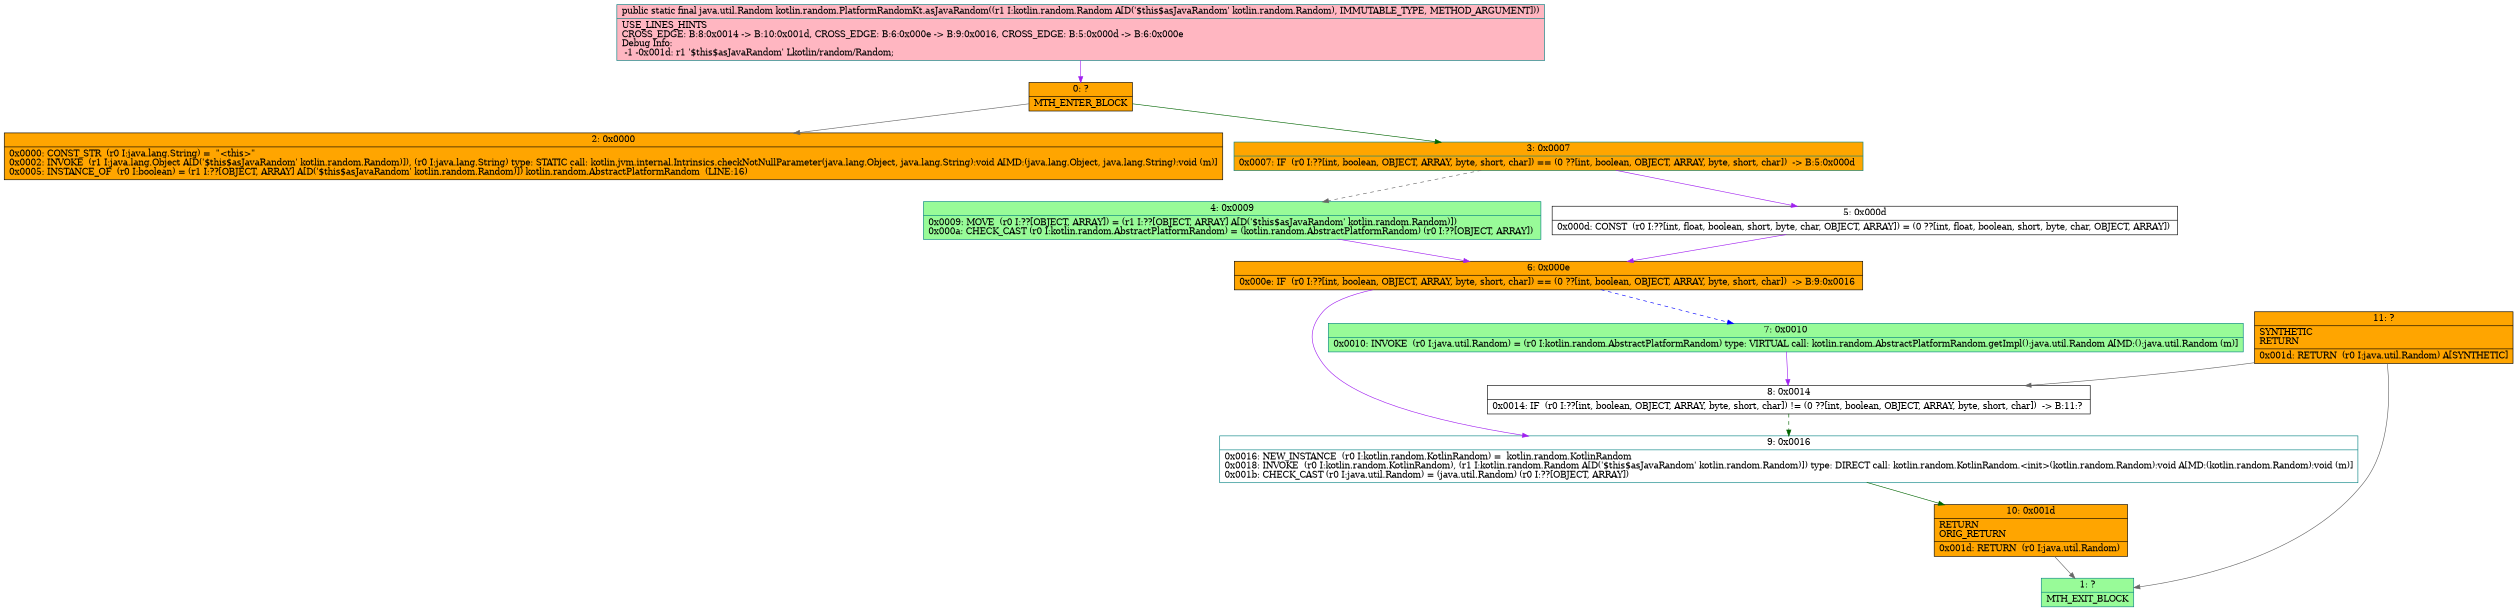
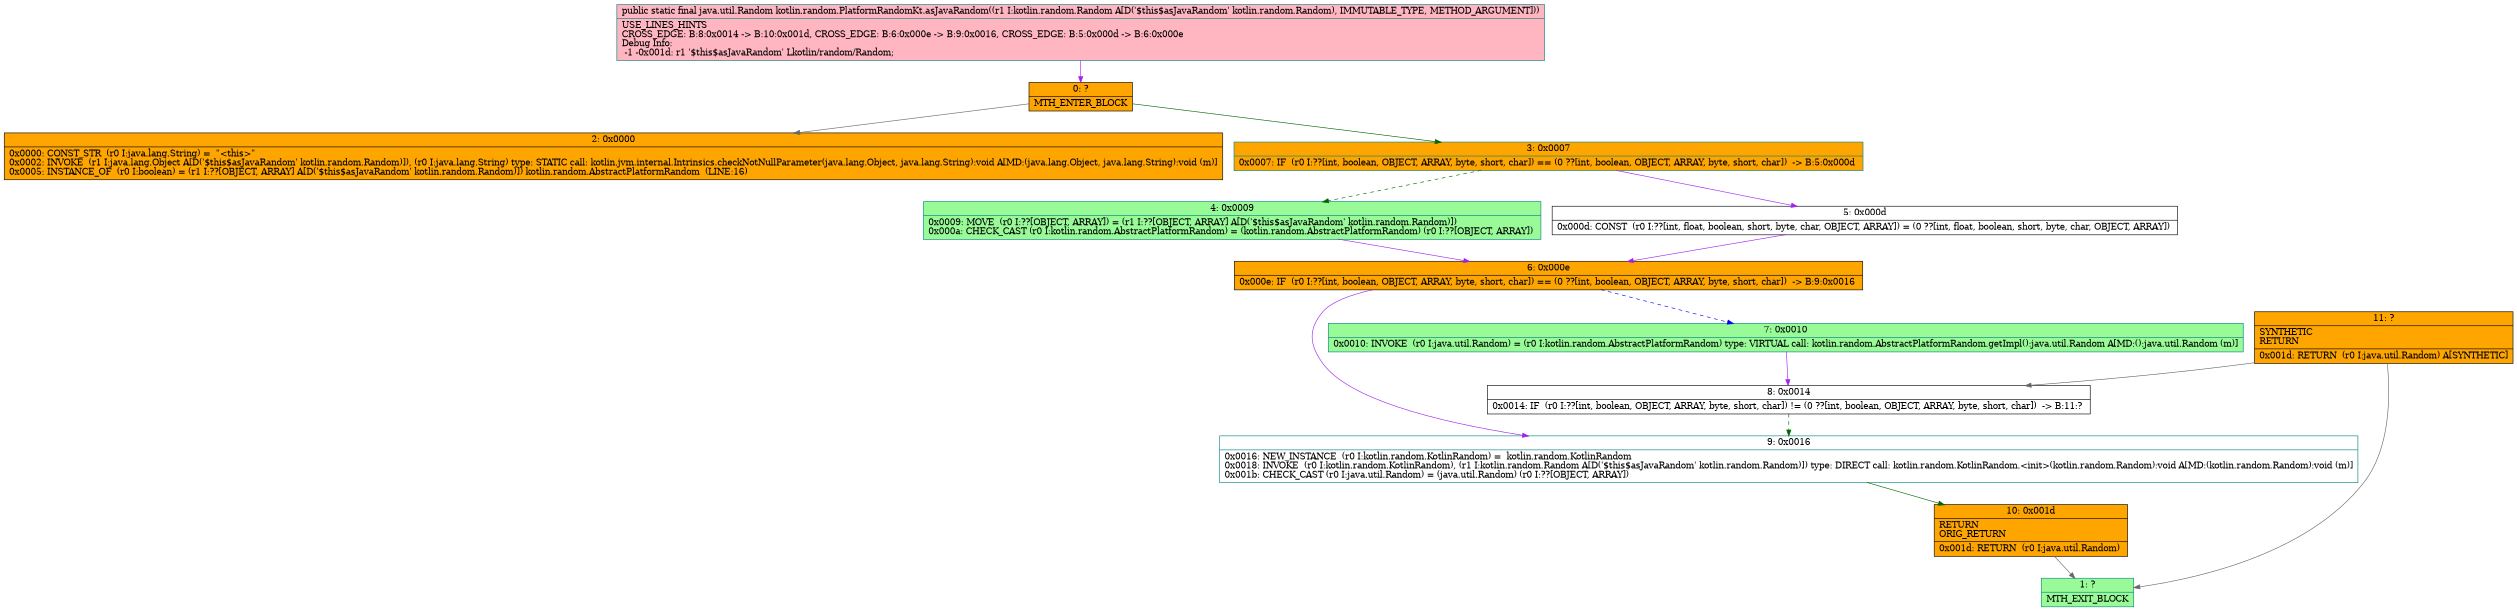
  digraph {
    node [color=black fillcolor=orange shape=record style=filled]
    edge [color=purple]
    n1 [label="{0\:\ ?|MTH_ENTER_BLOCK\l}"]
    n2 [label="{2\:\ 0x0000|0x0000: CONST_STR  (r0 I:java.lang.String) =  \"\<this\>\" \l0x0002: INVOKE  (r1 I:java.lang.Object A[D('$this$asJavaRandom' kotlin.random.Random)]), (r0 I:java.lang.String) type: STATIC call: kotlin.jvm.internal.Intrinsics.checkNotNullParameter(java.lang.Object, java.lang.String):void A[MD:(java.lang.Object, java.lang.String):void (m)]\l0x0005: INSTANCE_OF  (r0 I:boolean) = (r1 I:??[OBJECT, ARRAY] A[D('$this$asJavaRandom' kotlin.random.Random)]) kotlin.random.AbstractPlatformRandom  (LINE:16)\l}"]
    n3 [color=teal label="{3\:\ 0x0007|0x0007: IF  (r0 I:??[int, boolean, OBJECT, ARRAY, byte, short, char]) == (0 ??[int, boolean, OBJECT, ARRAY, byte, short, char])  \-\> B:5:0x000d \l}"]
    n4 [color=teal fillcolor=palegreen label="{4\:\ 0x0009|0x0009: MOVE  (r0 I:??[OBJECT, ARRAY]) = (r1 I:??[OBJECT, ARRAY] A[D('$this$asJavaRandom' kotlin.random.Random)]) \l0x000a: CHECK_CAST (r0 I:kotlin.random.AbstractPlatformRandom) = (kotlin.random.AbstractPlatformRandom) (r0 I:??[OBJECT, ARRAY]) \l}"]
    n5 [fillcolor=white label="{5\:\ 0x000d|0x000d: CONST  (r0 I:??[int, float, boolean, short, byte, char, OBJECT, ARRAY]) = (0 ??[int, float, boolean, short, byte, char, OBJECT, ARRAY]) \l}"]
    n6 [label="{6\:\ 0x000e|0x000e: IF  (r0 I:??[int, boolean, OBJECT, ARRAY, byte, short, char]) == (0 ??[int, boolean, OBJECT, ARRAY, byte, short, char])  \-\> B:9:0x0016 \l}"]
    n7 [color=teal fillcolor=palegreen label="{7\:\ 0x0010|0x0010: INVOKE  (r0 I:java.util.Random) = (r0 I:kotlin.random.AbstractPlatformRandom) type: VIRTUAL call: kotlin.random.AbstractPlatformRandom.getImpl():java.util.Random A[MD:():java.util.Random (m)]\l}"]
    n8 [color=teal fillcolor=white label="{9\:\ 0x0016|0x0016: NEW_INSTANCE  (r0 I:kotlin.random.KotlinRandom) =  kotlin.random.KotlinRandom \l0x0018: INVOKE  (r0 I:kotlin.random.KotlinRandom), (r1 I:kotlin.random.Random A[D('$this$asJavaRandom' kotlin.random.Random)]) type: DIRECT call: kotlin.random.KotlinRandom.\<init\>(kotlin.random.Random):void A[MD:(kotlin.random.Random):void (m)]\l0x001b: CHECK_CAST (r0 I:java.util.Random) = (java.util.Random) (r0 I:??[OBJECT, ARRAY]) \l}"]
    n9 [fillcolor=white label="{8\:\ 0x0014|0x0014: IF  (r0 I:??[int, boolean, OBJECT, ARRAY, byte, short, char]) != (0 ??[int, boolean, OBJECT, ARRAY, byte, short, char])  \-\> B:11:? \l}"]
    n10 [label="{10\:\ 0x001d|RETURN\lORIG_RETURN\l|0x001d: RETURN  (r0 I:java.util.Random) \l}"]
    n11 [label="{11\:\ ?|SYNTHETIC\lRETURN\l|0x001d: RETURN  (r0 I:java.util.Random) A[SYNTHETIC]\l}"]
    n12 [color=teal fillcolor=palegreen label="{1\:\ ?|MTH_EXIT_BLOCK\l}"]
    n13 [color=teal fillcolor=lightpink label="{public static final java.util.Random kotlin.random.PlatformRandomKt.asJavaRandom((r1 I:kotlin.random.Random A[D('$this$asJavaRandom' kotlin.random.Random), IMMUTABLE_TYPE, METHOD_ARGUMENT]))  | USE_LINES_HINTS\lCROSS_EDGE: B:8:0x0014 \-\> B:10:0x001d, CROSS_EDGE: B:6:0x000e \-\> B:9:0x0016, CROSS_EDGE: B:5:0x000d \-\> B:6:0x000e\lDebug Info:\l  \-1 \-0x001d: r1 '$this$asJavaRandom' Lkotlin\/random\/Random;\l}"]
    n1 -> n2 [color=gray40]
    n1 -> n3 [color=darkgreen]
-   n3 -> n4 [color=gray40 style=dashed]
+   n3 -> n4 [color=darkgreen style=dashed]
    n3 -> n5
    n4 -> n6
    n5 -> n6
    n6 -> n7 [color=blue style=dashed]
    n6 -> n8
    n7 -> n9
    n8 -> n10 [color=darkgreen]
    n9 -> n8 [color=darkgreen style=dashed]
    n10 -> n12 [color=gray40]
    n11 -> n9 [color=gray40]
    n11 -> n12 [color=gray40]
    n13 -> n1
  }
